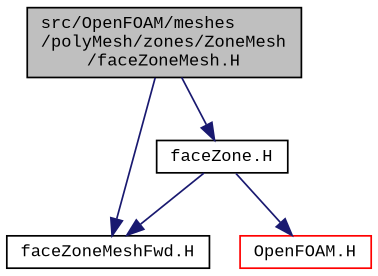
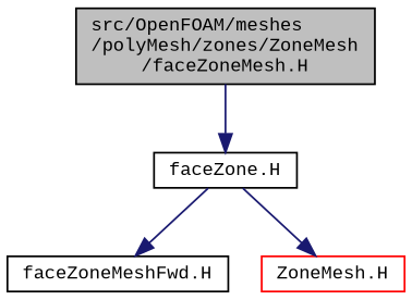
  digraph {
    fontname="Liberation Mono"
    node [color=black fontname="Liberation Mono" fontsize=10 shape=record]
    edge [color=midnightblue fontname="Liberation Mono" fontsize=10 labelfontname=Helvetica labelfontsize=10 style=solid]
    n1 [fillcolor=grey75 fontcolor=black height=0.2 label="src/OpenFOAM/meshes\l/polyMesh/zones/ZoneMesh\l/faceZoneMesh.H" style=filled width=0.4]
    n2 [height=0.2 label="faceZone.H" width=0.4]
    n3 [height=0.2 label="faceZoneMeshFwd.H" width=0.4]
-   n4 [color=red height=0.2 label="OpenFOAM.H" width=0.4]
+   n4 [color=red height=0.2 label="ZoneMesh.H" width=0.4]
    n1 -> n2
-   n1 -> n3
    n2 -> n3
    n2 -> n4
  }
